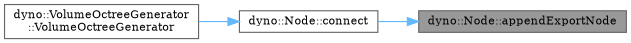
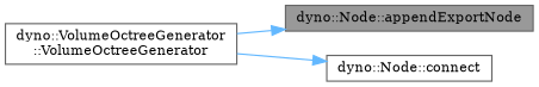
  digraph {
    fontname="DejaVu Serif"
    rankdir=RL
    node [color=grey40 fillcolor=white fontname="DejaVu Serif" fontsize=10 shape=box style=filled]
    edge [color=steelblue1 dir=back fontname="DejaVu Serif" fontsize=10 labelfontname=Helvetica labelfontsize=10 style=solid]
    n1 [color=gray40 fillcolor=grey60 fontcolor=black height=0.2 label="dyno::Node::appendExportNode" width=0.4]
    n2 [height=0.2 label="dyno::Node::connect" width=0.4]
    n3 [height=0.2 label="dyno::VolumeOctreeGenerator\l::VolumeOctreeGenerator" width=0.4]
-   n1 -> n2
+   n1 -> n3
    n2 -> n3
  }
